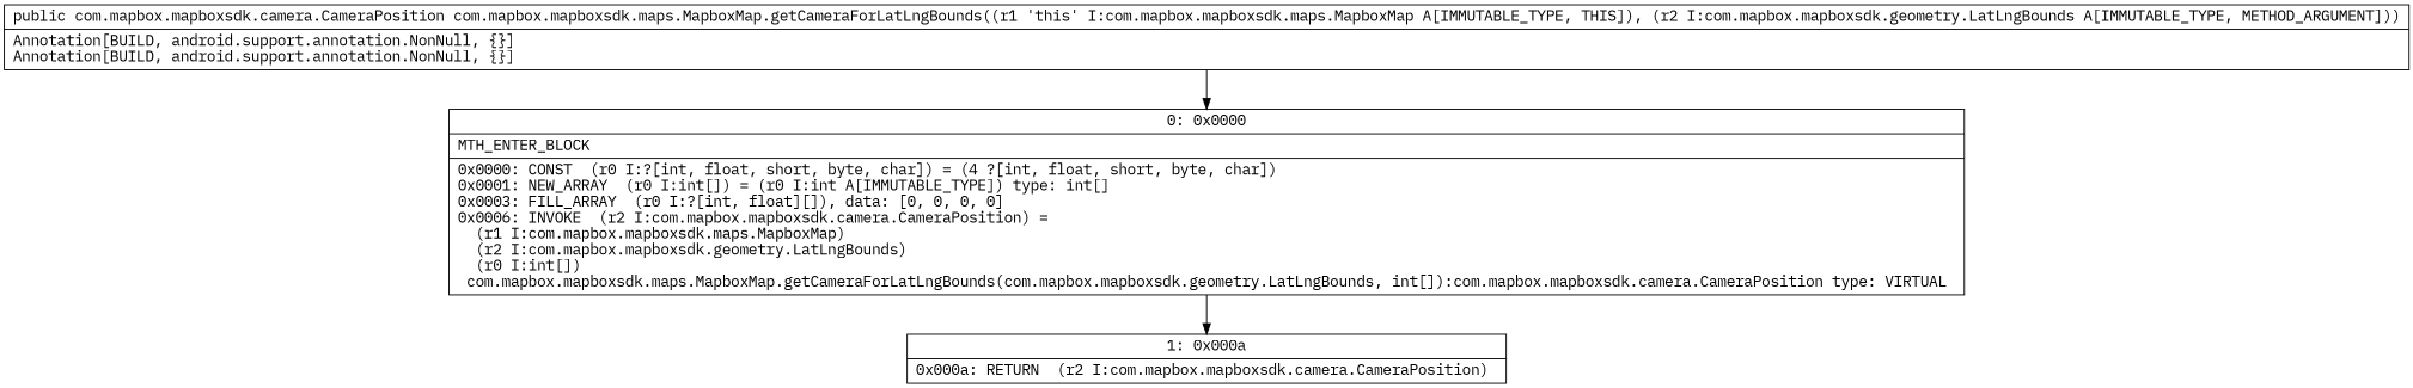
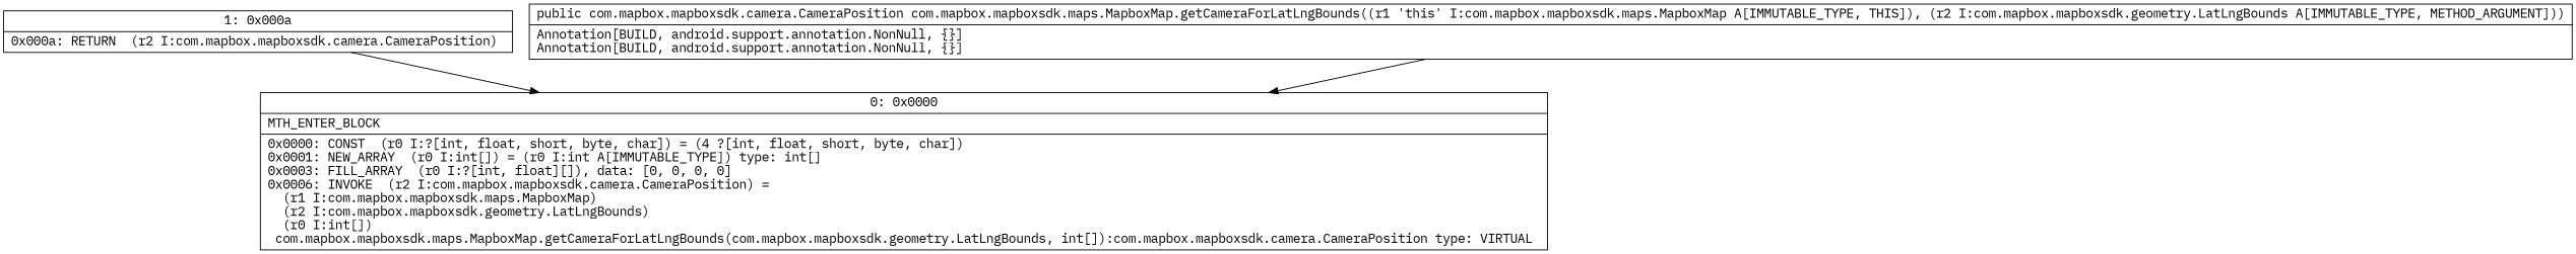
  digraph {
    fontname="IBM Plex Mono"
    node [shape=record fontname="IBM Plex Mono"]
    edge [fontname="IBM Plex Mono"]
    n1 [label="{0\:\ 0x0000|MTH_ENTER_BLOCK\l|0x0000: CONST  (r0 I:?[int, float, short, byte, char]) = (4 ?[int, float, short, byte, char]) \l0x0001: NEW_ARRAY  (r0 I:int[]) = (r0 I:int A[IMMUTABLE_TYPE]) type: int[] \l0x0003: FILL_ARRAY  (r0 I:?[int, float][]), data: [0, 0, 0, 0] \l0x0006: INVOKE  (r2 I:com.mapbox.mapboxsdk.camera.CameraPosition) = \l  (r1 I:com.mapbox.mapboxsdk.maps.MapboxMap)\l  (r2 I:com.mapbox.mapboxsdk.geometry.LatLngBounds)\l  (r0 I:int[])\l com.mapbox.mapboxsdk.maps.MapboxMap.getCameraForLatLngBounds(com.mapbox.mapboxsdk.geometry.LatLngBounds, int[]):com.mapbox.mapboxsdk.camera.CameraPosition type: VIRTUAL \l}"]
    n2 [label="{1\:\ 0x000a|0x000a: RETURN  (r2 I:com.mapbox.mapboxsdk.camera.CameraPosition) \l}"]
    n3 [label="{public com.mapbox.mapboxsdk.camera.CameraPosition com.mapbox.mapboxsdk.maps.MapboxMap.getCameraForLatLngBounds((r1 'this' I:com.mapbox.mapboxsdk.maps.MapboxMap A[IMMUTABLE_TYPE, THIS]), (r2 I:com.mapbox.mapboxsdk.geometry.LatLngBounds A[IMMUTABLE_TYPE, METHOD_ARGUMENT]))  | Annotation[BUILD, android.support.annotation.NonNull, \{\}]\lAnnotation[BUILD, android.support.annotation.NonNull, \{\}]\l}"]
-   n1 -> n2
+   n2 -> n1
    n3 -> n1
  }
